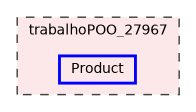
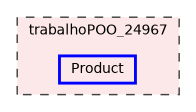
  digraph {
    compound=true
    n1 [color=blue fillcolor="#fce8e8" fontname=Helvetica fontsize=10 height=0.2 label=Product shape=box style="filled,bold" width=0.4]
    subgraph cluster_1 {
      bgcolor="#fce8e8"
      fontname=Helvetica
      fontsize=10
-     label=trabalhoPOO_27967
+     label=trabalhoPOO_24967
      pencolor=grey25
      style="filled,dashed"
      n1
    }
  }
